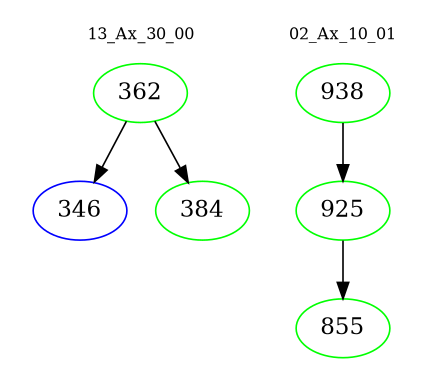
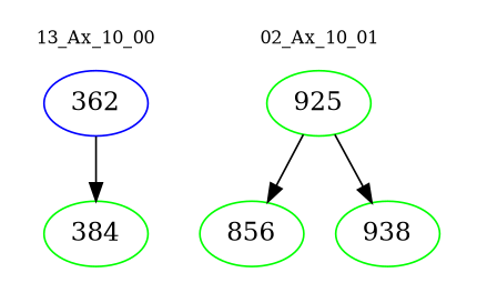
  digraph {
    node [color=green]
    edge [color=black]
-   n1 [label=362]
-   n2 [color=blue label=346]
+   n1 [color=blue label=362]
    n3 [label=384]
    n4 [label=925]
-   n5 [label=855]
+   n5 [label=856]
    n6 [label=938]
    subgraph cluster_1 {
      color=white
      fontsize=10
-     label="13_Ax_30_00"
+     label="13_Ax_10_00"
      n1
-     n2
      n3
    }
    subgraph cluster_2 {
      color=white
      fontsize=10
      label="02_Ax_10_01"
      n4
      n5
      n6
    }
-   n1 -> n2
    n1 -> n3
    n4 -> n5
-   n6 -> n4
+   n4 -> n6
  }
